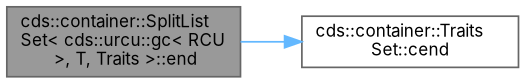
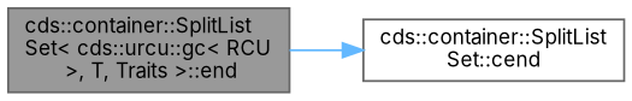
  digraph {
    rankdir=LR
    fontname=Inter
    node [fontname=Inter fontsize=10 shape=box style=filled]
    n1 [color=gray40 fillcolor=grey60 fontcolor=black height=0.2 label="cds::container::SplitList\lSet\< cds::urcu::gc\< RCU\l \>, T, Traits \>::end" width=0.4]
-   n2 [color=grey40 fillcolor=white height=0.2 label="cds::container::Traits\lSet::cend" width=0.4]
+   n2 [color=grey40 fillcolor=white height=0.2 label="cds::container::SplitList\lSet::cend" width=0.4]
    n1 -> n2 [color=steelblue1 fontname=Inter fontsize=10 labelfontname=Helvetica labelfontsize=10 style=solid]
  }
